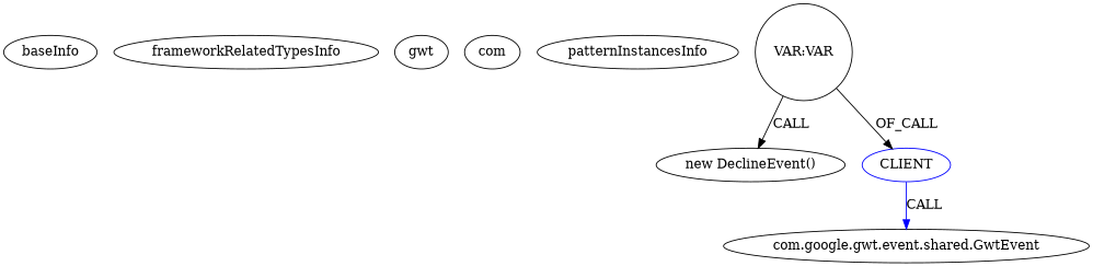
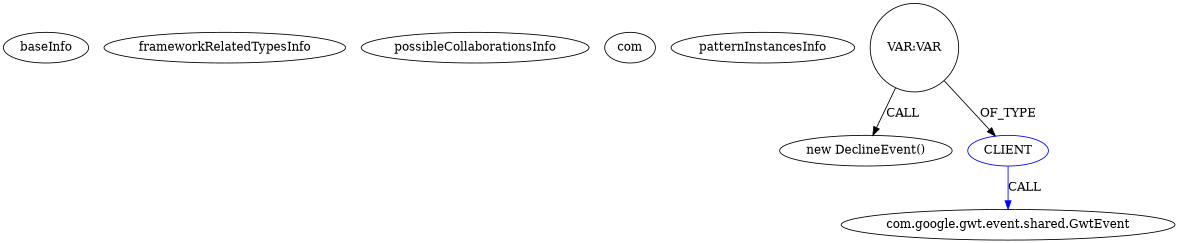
  digraph {
    fontname="DejaVu Serif"
    node [fontname="DejaVu Serif"]
    edge [fontname="DejaVu Serif"]
    baseInfo [category=pattern graphId=1999 isAnonymous=false possibleRelation=false]
    frameworkRelatedTypesInfo
-   possibleCollaborationsInfo [label=gwt]
+   possibleCollaborationsInfo
    n4 [frequency=2.0 label=com patternRootClient=null]
    patternInstancesInfo [0="MarkGolder-GWT~/MarkGolder-GWT/GWT-master/MNG GWT Tutorial5/src/com/mng/gwt/ebus/client/MyEntryPoint.java~MyEntryPoint~290" 1="MarkGolder-GWT~/MarkGolder-GWT/GWT-master/MNG GWT Tutorial5/src/com/mng/gwt/ebus/client/MyEntryPoint.java~void onModuleLoad()~292"]
    n6 [isFrameworkType=false label="new DeclineEvent()" vertexType=CONSTRUCTOR_CALL]
    n7 [isFrameworkType=false label="VAR:VAR" shape=circle vertexType=VARIABLE_EXPRESION]
    n8 [color=blue isFrameworkType=false label=CLIENT vertexType=REFERENCE_CLIENT_CLASS_DECLARATION]
    n9 [isFrameworkType=false label="com.google.gwt.event.shared.GwtEvent" vertexType=FRAMEWORK_CLASS_TYPE]
    n7 -> n6 [label=CALL]
-   n7 -> n8 [label=OF_CALL]
+   n7 -> n8 [label=OF_TYPE]
    n8 -> n9 [color=blue label=CALL]
  }
